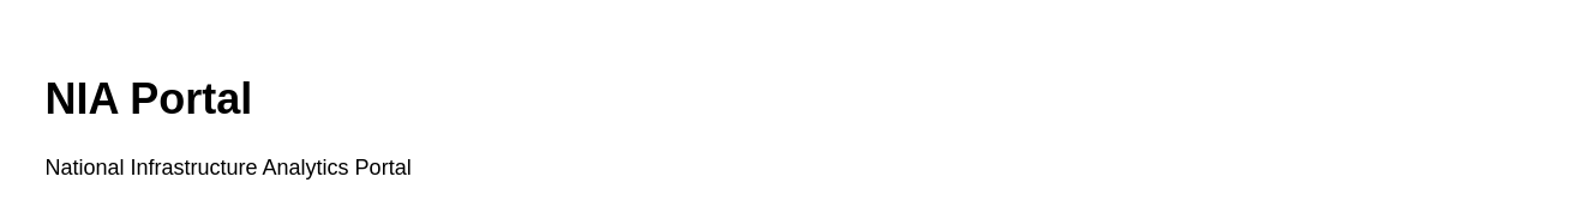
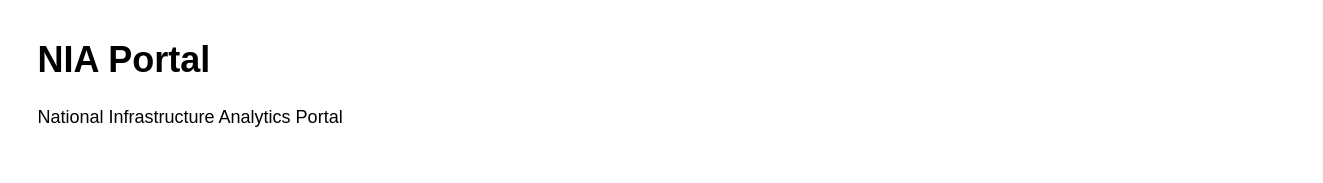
  <mxCell id="0" />
  <mxCell id="1" parent="0" />
- <mxCell id="2" value="&lt;h1&gt;NIA Portal&lt;/h1&gt;&lt;p&gt;National Infrastructure Analytics Portal&lt;/p&gt;" style="text;html=1;strokeColor=none;fillColor=none;spacing=5;spacingTop=-20;whiteSpace=wrap;overflow=hidden;rounded=0;" vertex="1" parent="1"><mxGeometry x="20" y="35" width="840" height="80" as="geometry" /></mxCell>
+ <mxCell id="2" value="&lt;h1&gt;NIA Portal&lt;/h1&gt;&lt;p&gt;National Infrastructure Analytics Portal&lt;/p&gt;" style="text;html=1;strokeColor=none;fillColor=none;spacing=5;spacingTop=-20;whiteSpace=wrap;overflow=hidden;rounded=0;" vertex="1" parent="1"><mxGeometry width="840" height="80" as="geometry" x="20" y="20" /></mxCell>
